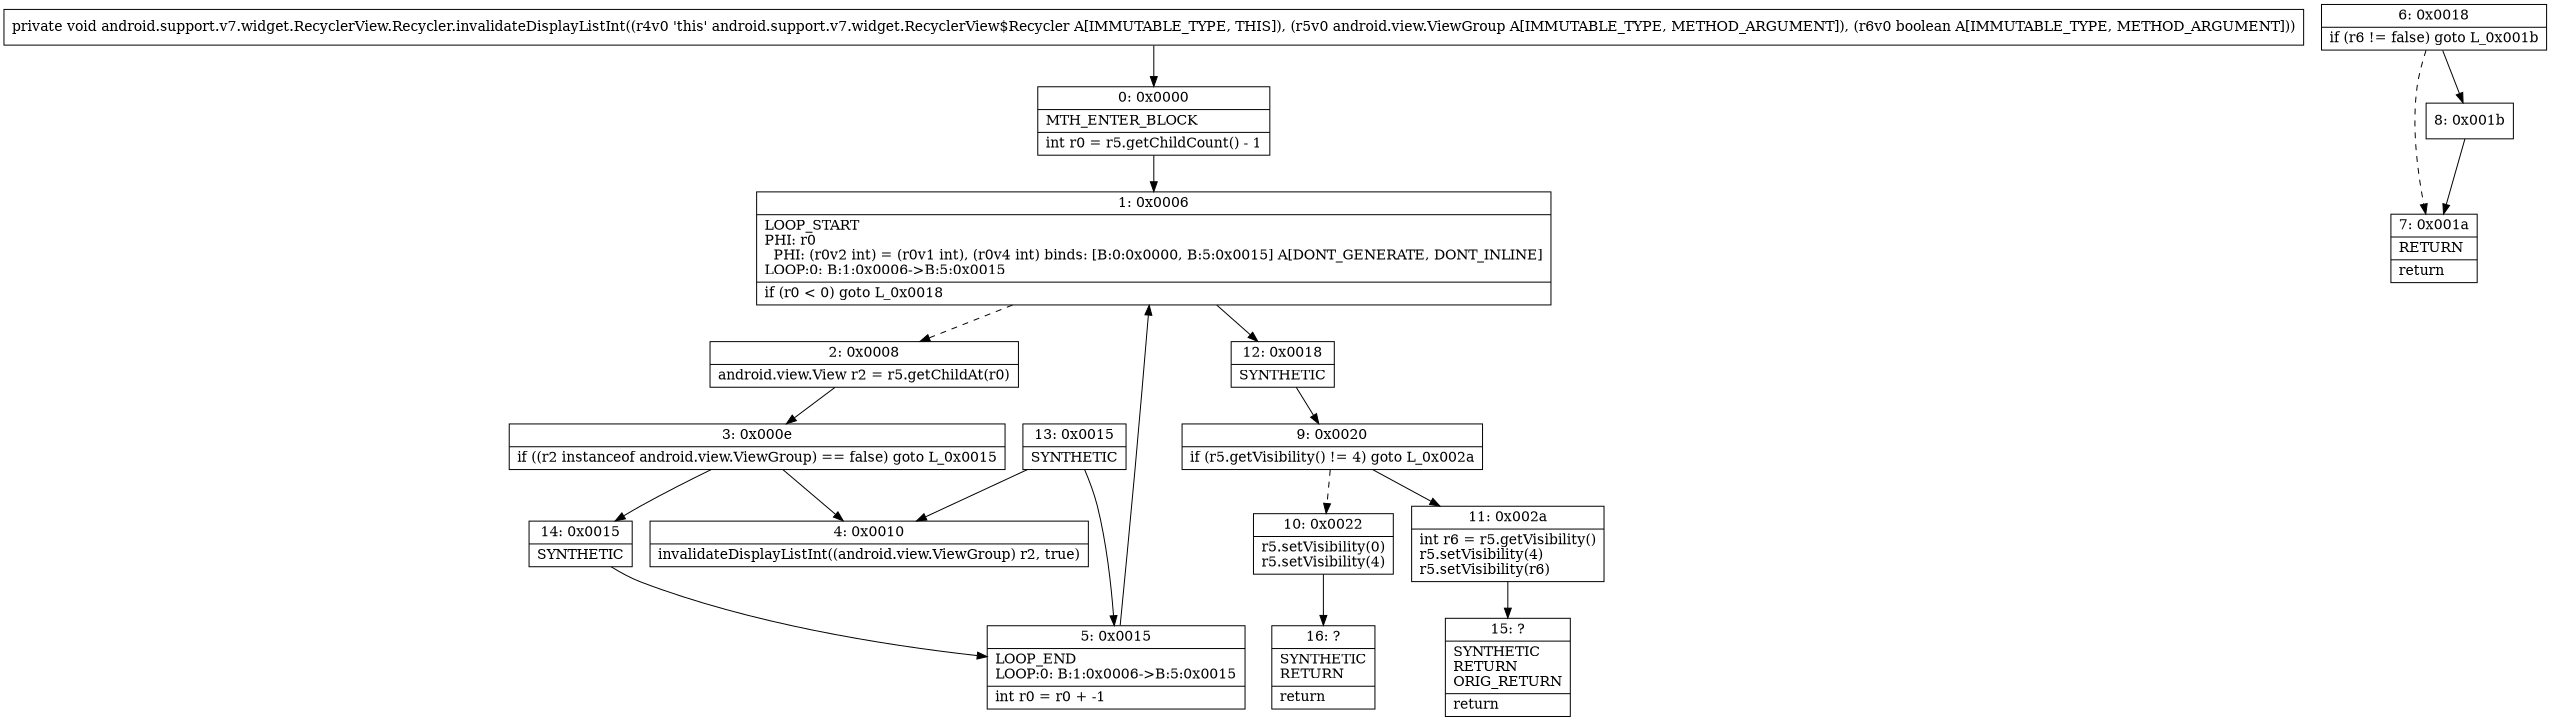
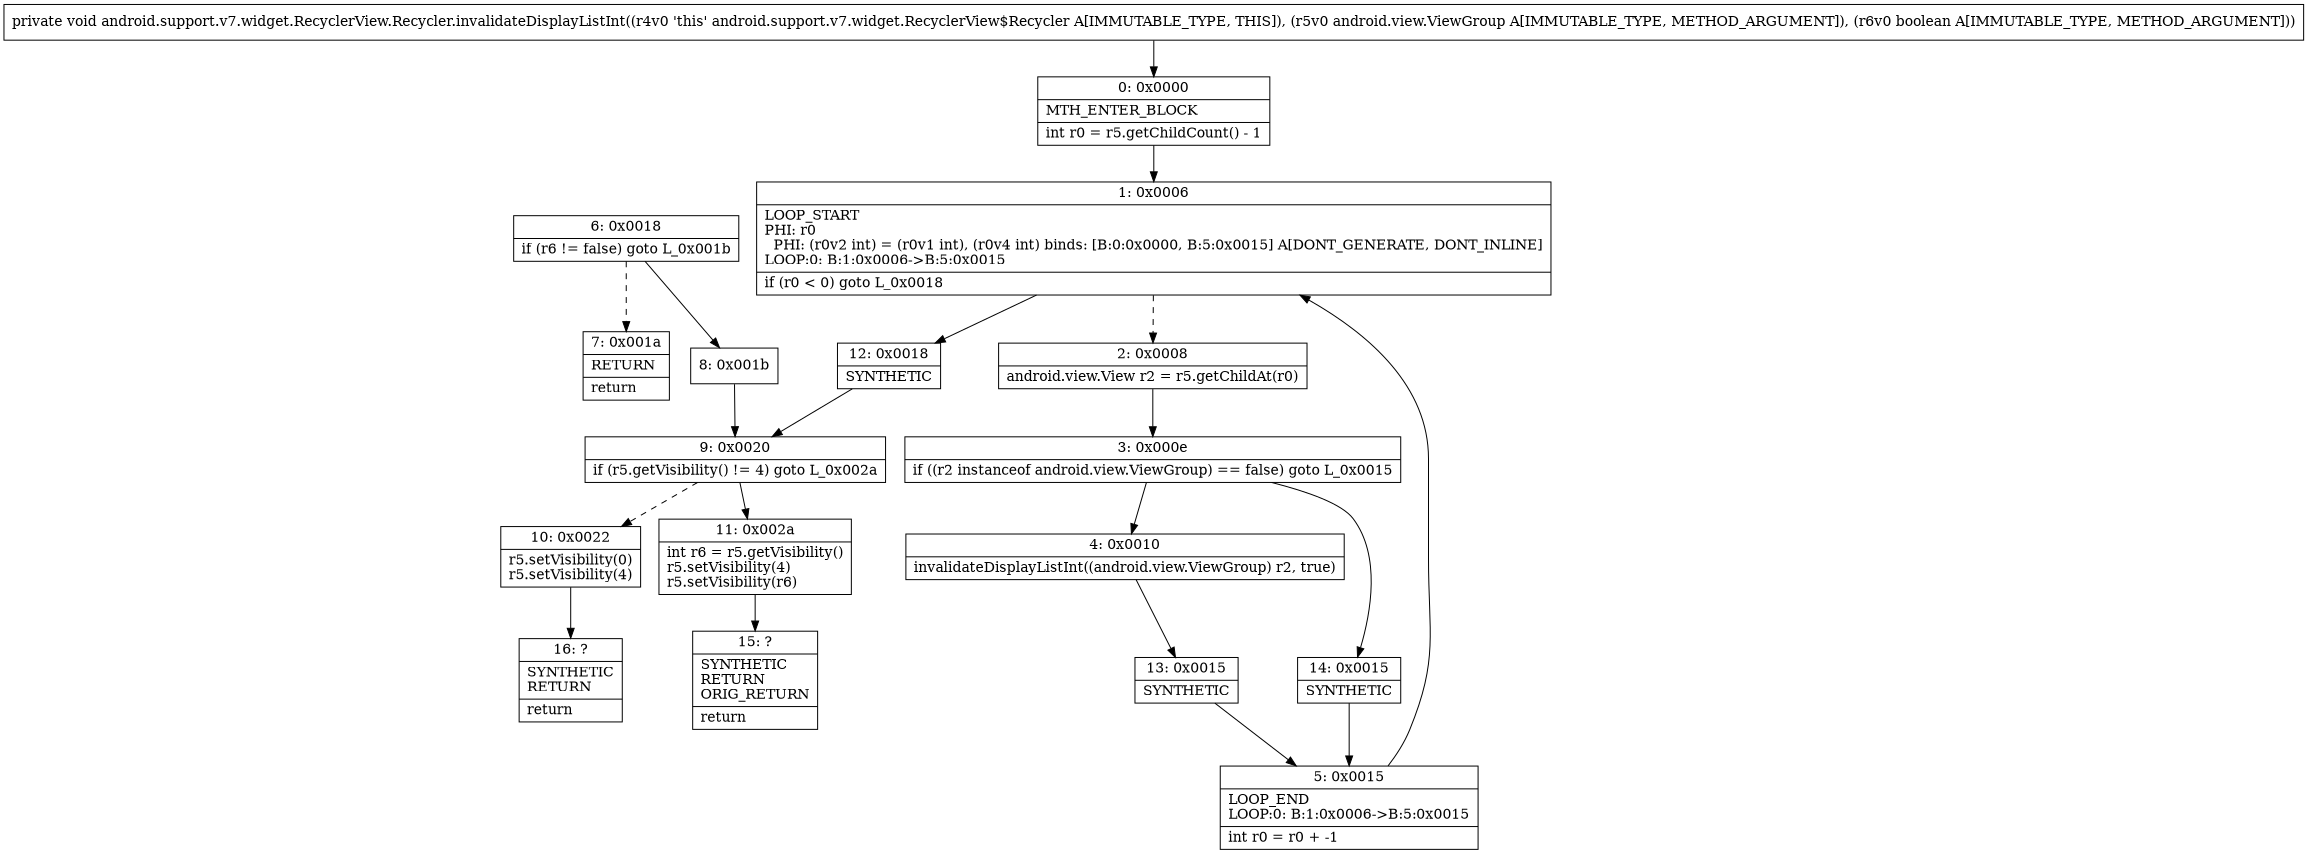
  digraph {
    node [shape=record]
    n1 [label="{0\:\ 0x0000|MTH_ENTER_BLOCK\l|int r0 = r5.getChildCount() \- 1\l}"]
    n2 [label="{1\:\ 0x0006|LOOP_START\lPHI: r0 \l  PHI: (r0v2 int) = (r0v1 int), (r0v4 int) binds: [B:0:0x0000, B:5:0x0015] A[DONT_GENERATE, DONT_INLINE]\lLOOP:0: B:1:0x0006\-\>B:5:0x0015\l|if (r0 \< 0) goto L_0x0018\l}"]
    n3 [label="{2\:\ 0x0008|android.view.View r2 = r5.getChildAt(r0)\l}"]
    n4 [label="{12\:\ 0x0018|SYNTHETIC\l}"]
    n5 [label="{3\:\ 0x000e|if ((r2 instanceof android.view.ViewGroup) == false) goto L_0x0015\l}"]
    n6 [label="{9\:\ 0x0020|if (r5.getVisibility() != 4) goto L_0x002a\l}"]
    n7 [label="{4\:\ 0x0010|invalidateDisplayListInt((android.view.ViewGroup) r2, true)\l}"]
    n8 [label="{14\:\ 0x0015|SYNTHETIC\l}"]
    n9 [label="{13\:\ 0x0015|SYNTHETIC\l}"]
    n10 [label="{5\:\ 0x0015|LOOP_END\lLOOP:0: B:1:0x0006\-\>B:5:0x0015\l|int r0 = r0 + \-1\l}"]
    n11 [label="{6\:\ 0x0018|if (r6 != false) goto L_0x001b\l}"]
    n12 [label="{7\:\ 0x001a|RETURN\l|return\l}"]
    n13 [label="{8\:\ 0x001b}"]
    n14 [label="{10\:\ 0x0022|r5.setVisibility(0)\lr5.setVisibility(4)\l}"]
    n15 [label="{11\:\ 0x002a|int r6 = r5.getVisibility()\lr5.setVisibility(4)\lr5.setVisibility(r6)\l}"]
    n16 [label="{16\:\ ?|SYNTHETIC\lRETURN\l|return\l}"]
    n17 [label="{15\:\ ?|SYNTHETIC\lRETURN\lORIG_RETURN\l|return\l}"]
    n18 [label="{private void android.support.v7.widget.RecyclerView.Recycler.invalidateDisplayListInt((r4v0 'this' android.support.v7.widget.RecyclerView$Recycler A[IMMUTABLE_TYPE, THIS]), (r5v0 android.view.ViewGroup A[IMMUTABLE_TYPE, METHOD_ARGUMENT]), (r6v0 boolean A[IMMUTABLE_TYPE, METHOD_ARGUMENT])) }"]
    n1 -> n2
    n2 -> n3 [style=dashed]
    n2 -> n4
    n3 -> n5
    n4 -> n6
    n5 -> n7 [style=solid]
    n5 -> n8
    n6 -> n14 [style=dashed]
    n6 -> n15
-   n9 -> n7
+   n7 -> n9
    n8 -> n10
    n9 -> n10
    n10 -> n2
    n11 -> n12 [style=dashed]
    n11 -> n13
-   n13 -> n12
+   n13 -> n6
    n14 -> n16
    n15 -> n17
    n18 -> n1
  }
